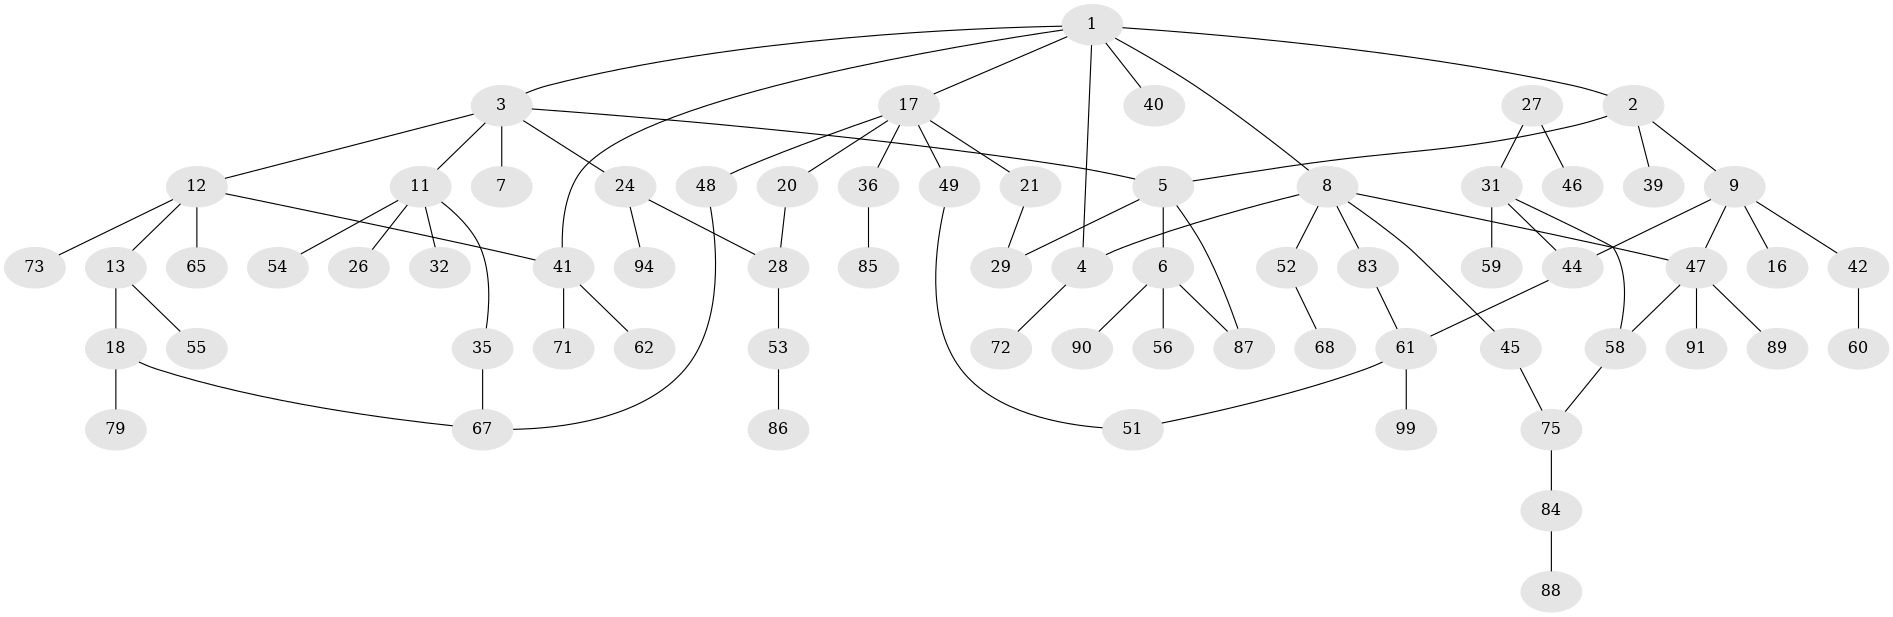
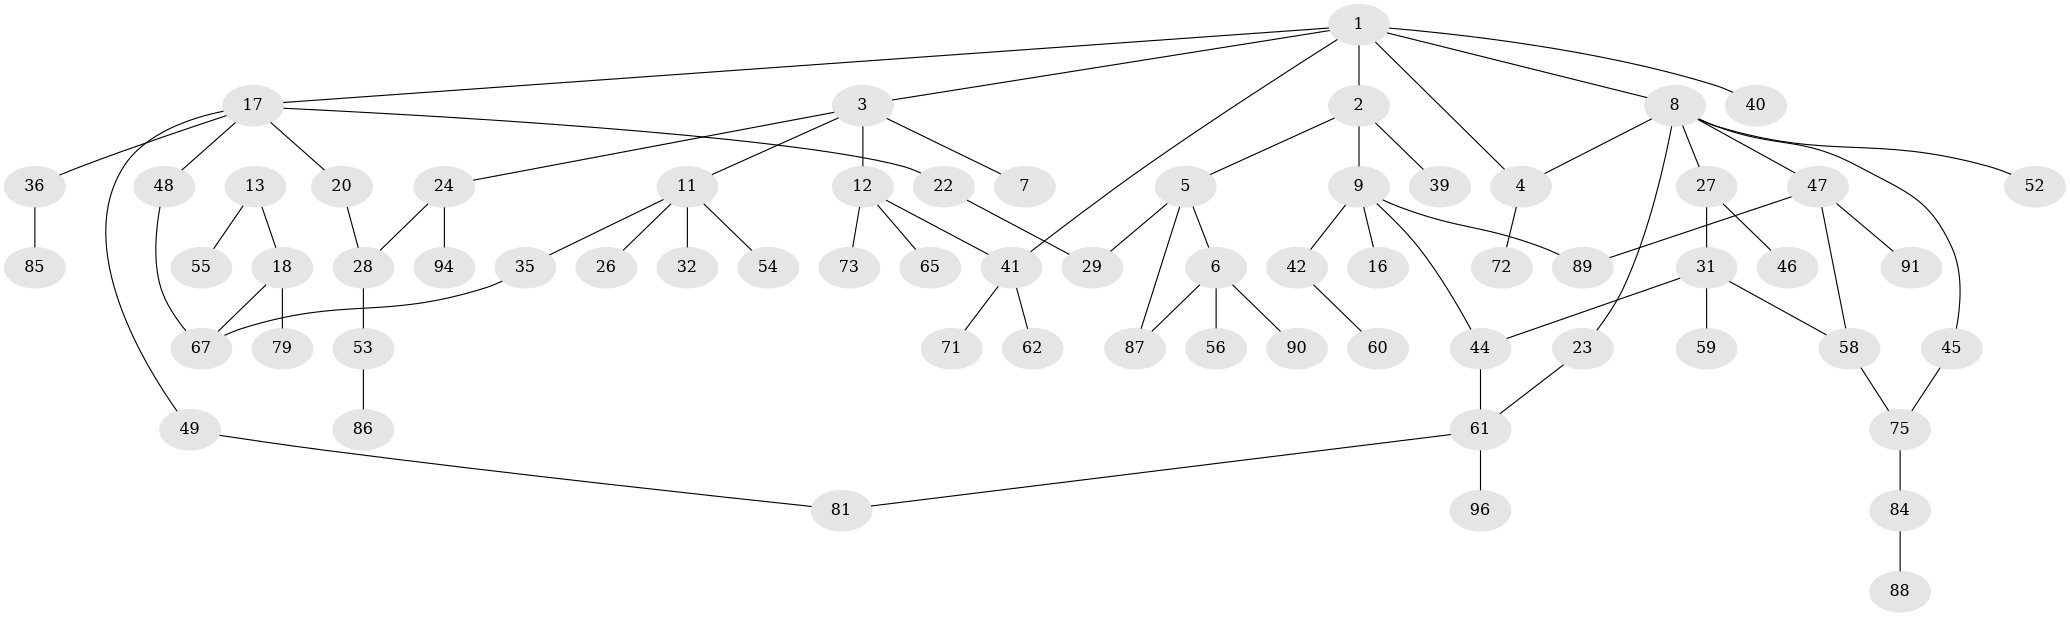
  graph {
    node [color=gray90 style=filled]
    1 [super="+19"]
    2 [super="+35"]
    3 [super="+25"]
    4
    8 [super="+14"]
    17 [super="+21"]
    40
    41 [super="+50"]
    5 [super="+70"]
    9 [super="+10"]
    39 [super="+77"]
    7
    11 [super="+15"]
    12 [super="+34"]
    24
    72 [super="+74"]
-   23 [label=83]
+   23
    27 [super="+33"]
    45
    47 [super="+82"]
    52
    20
-   22 [super="+30" label=21]
+   22 [super="+30"]
    36 [super="+93"]
    48 [super="+51"]
    49
    62
    71
    6 [super="+92"]
    29 [super="+43"]
    87
    16
    42
    44 [super="+95"]
    26
    32
    n37 [label=35 super="+38"]
    54 [super="+63"]
    13 [super="+57"]
    65
    73
    28 [super="+66"]
    94
    56 [super="+69"]
    90
    61 [super="+76"]
    31 [super="+64"]
    46
    75 [super="+80"]
    58
    89
    91
-   68
    60
    67 [super="+83"]
    18
    55
    79
    85
-   81 [label=51]
+   81
    53
-   96 [label=99]
+   96
    59
    86
    84
    88
    1 -- 2
    1 -- 3
    1 -- 4
    1 -- 8
    1 -- 17
    1 -- 40
    1 -- 41
    2 -- 5
    2 -- 9
    2 -- 39
-   3 -- 5
    3 -- 7
    3 -- 11
    3 -- 12
    3 -- 24
    4 -- 72
    8 -- 4
    8 -- 23
+   8 -- 27
    8 -- 45
    8 -- 47
    8 -- 52
    17 -- 20
    17 -- 22
    17 -- 36
    17 -- 48
    17 -- 49
    41 -- 62
    41 -- 71
    5 -- 6
    5 -- 29
    5 -- 87
-   9 -- 47
+   9 -- 89
    9 -- 16
    9 -- 42
    9 -- 44
    11 -- 26
    11 -- 32
    11 -- n37
    11 -- 54
    12 -- 41
-   12 -- 13
    12 -- 65
    12 -- 73
    24 -- 28
    24 -- 94
    23 -- 61
    27 -- 31
    27 -- 46
    45 -- 75
    47 -- 58
    47 -- 89
    47 -- 91
-   52 -- 68
    20 -- 28
    22 -- 29
    36 -- 85
    48 -- 67
    49 -- 81
    6 -- 87
    6 -- 56
    6 -- 90
    42 -- 60
    44 -- 61
    n37 -- 67
    13 -- 18
    13 -- 55
    28 -- 53
    61 -- 81
    61 -- 96
    31 -- 44
    31 -- 58
    31 -- 59
    75 -- 84
    58 -- 75
    18 -- 67
    18 -- 79
    53 -- 86
    84 -- 88
  }
